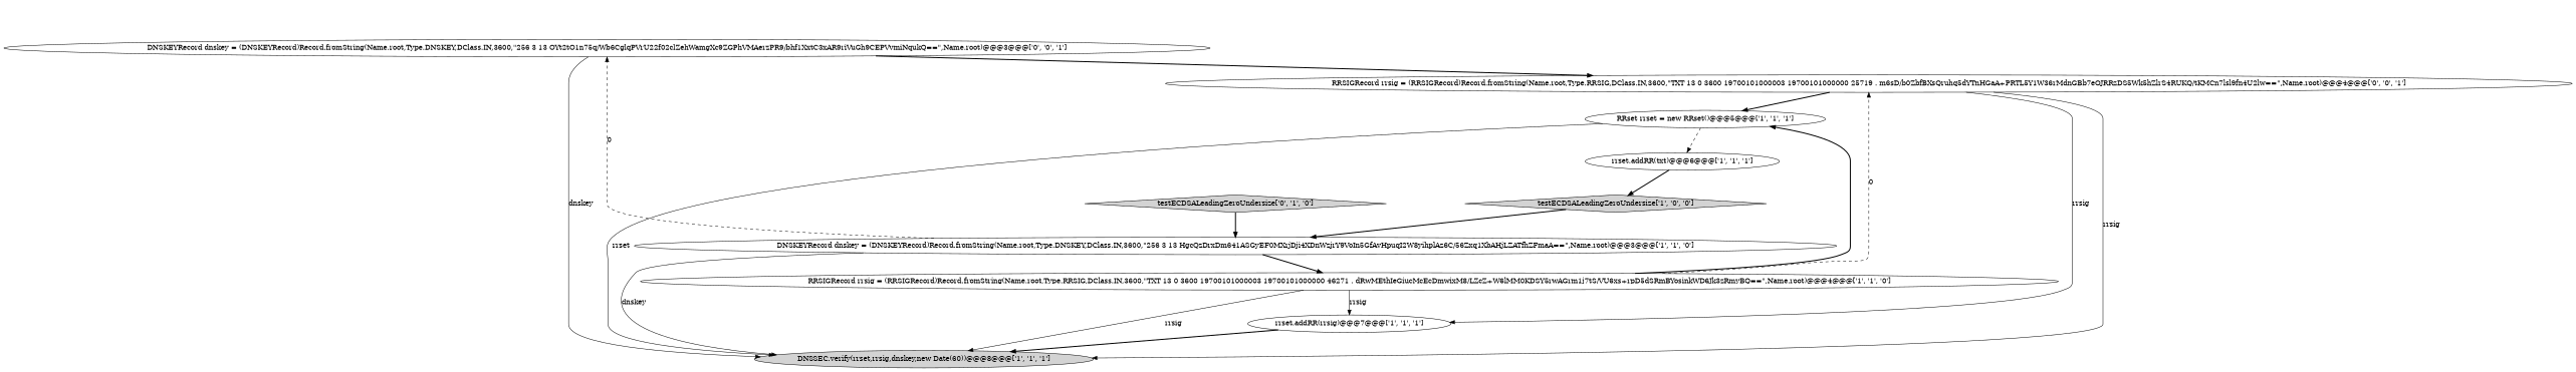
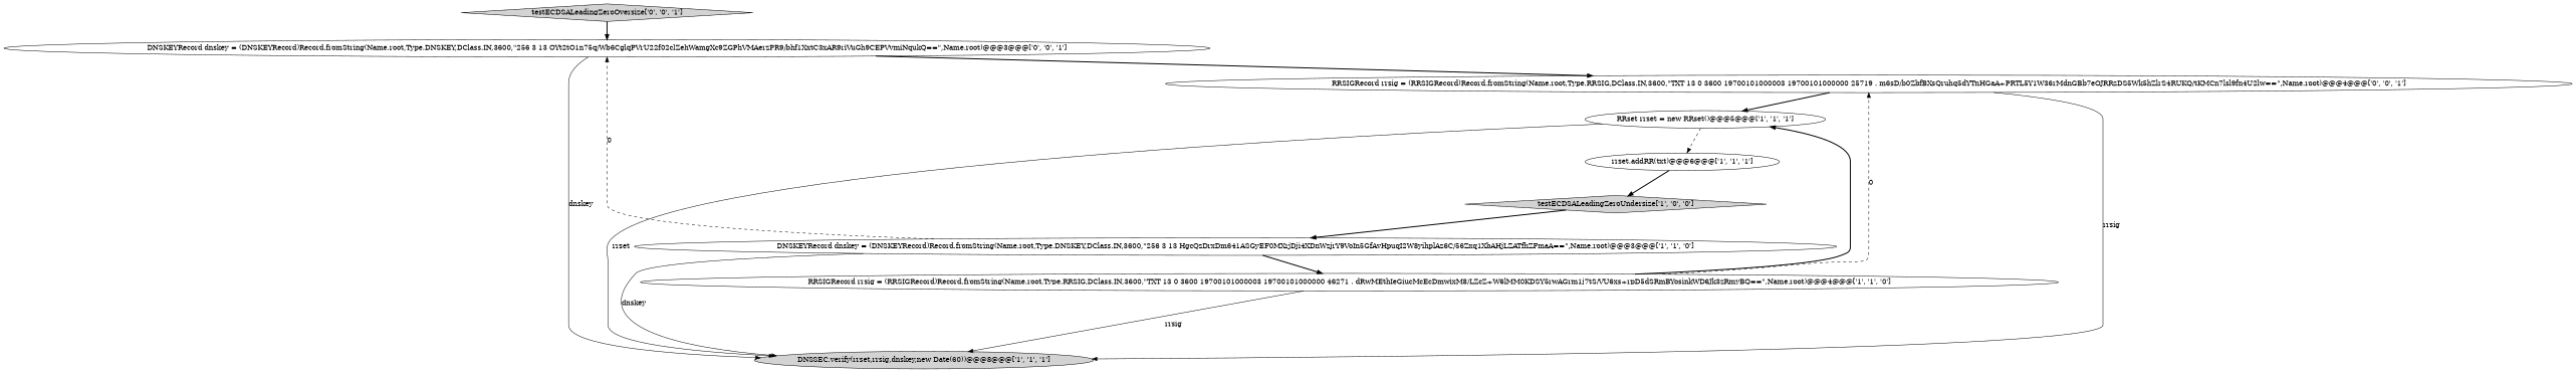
  digraph {
    fontname="DejaVu Serif"
    node [fillcolor=white fontname="DejaVu Serif" shape=ellipse style=filled]
    edge [fontname="DejaVu Serif" style=bold]
-   n1 [label="rrset.addRR(rrsig)@@@7@@@['1', '1', '1']"]
    n2 [fillcolor=lightgray label="DNSSEC.verify(rrset,rrsig,dnskey,new Date(60))@@@8@@@['1', '1', '1']"]
    n3 [label="DNSKEYRecord dnskey = (DNSKEYRecord)Record.fromString(Name.root,Type.DNSKEY,DClass.IN,3600,\"256 3 13 OYt2tO1n75q/Wb6CglqPVrU22f02clZehWamgXc9ZGPhVMAerzPR9/bhf1XxtC3xAR9riVuGh9CEPVvmiNqukQ==\",Name.root)@@@3@@@['0', '0', '1']"]
    n4 [label="RRSIGRecord rrsig = (RRSIGRecord)Record.fromString(Name.root,Type.RRSIG,DClass.IN,3600,\"TXT 13 0 3600 19700101000003 19700101000000 25719 . m6sD/b0ZbfBXsQruhq5dYTnHGaA+PRTL5Y1W36rMdnGBb7eOJRRzDS5Wk5hZlrS4RUKQ/tKMCn7lsl9fn4U2lw==\",Name.root)@@@4@@@['0', '0', '1']"]
    n5 [label="RRset rrset = new RRset()@@@5@@@['1', '1', '1']"]
-   n6 [fillcolor=lightgray label="testECDSALeadingZeroUndersize['0', '1', '0']" shape=diamond]
    n7 [label="DNSKEYRecord dnskey = (DNSKEYRecord)Record.fromString(Name.root,Type.DNSKEY,DClass.IN,3600,\"256 3 13 HgcQzDrxDm641ASGyEF0MXrjDji4XDnWzjrY9VoIn5GfAvHpuqI2W8yihplAz6C/56Zxq1XbAHjLZATfhZFmaA==\",Name.root)@@@3@@@['1', '1', '0']"]
    n8 [label="RRSIGRecord rrsig = (RRSIGRecord)Record.fromString(Name.root,Type.RRSIG,DClass.IN,3600,\"TXT 13 0 3600 19700101000003 19700101000000 46271 . dRwMEthIeGiucMcEcDmwixM8/LZcZ+W6lMM0KDSY5rwAGrm1j7tS/VU6xs+rpD5dSRmBYosinkWD6Jk3zRmyBQ==\",Name.root)@@@4@@@['1', '1', '0']"]
    n9 [label="rrset.addRR(txt)@@@6@@@['1', '1', '1']"]
    n10 [fillcolor=lightgray label="testECDSALeadingZeroUndersize['1', '0', '0']" shape=diamond]
-   n1 -> n2
+   n11 [fillcolor=lightgray label="testECDSALeadingZeroOversize['0', '0', '1']" shape=diamond]
    n3 -> n2 [label=dnskey style=solid]
    n3 -> n4
-   n4 -> n1 [label=rrsig style=solid]
    n4 -> n2 [label=rrsig style=solid]
    n4 -> n5
    n5 -> n2 [label=rrset style=solid]
    n5 -> n9 [style=dashed]
-   n6 -> n7
    n7 -> n2 [label=dnskey style=solid]
    n7 -> n3 [label=0 style=dashed]
    n7 -> n8
-   n8 -> n1 [label=rrsig style=solid]
    n8 -> n2 [label=rrsig style=solid]
    n8 -> n4 [label=0 style=dashed]
    n8 -> n5
    n9 -> n10
    n10 -> n7
+   n11 -> n3
  }
